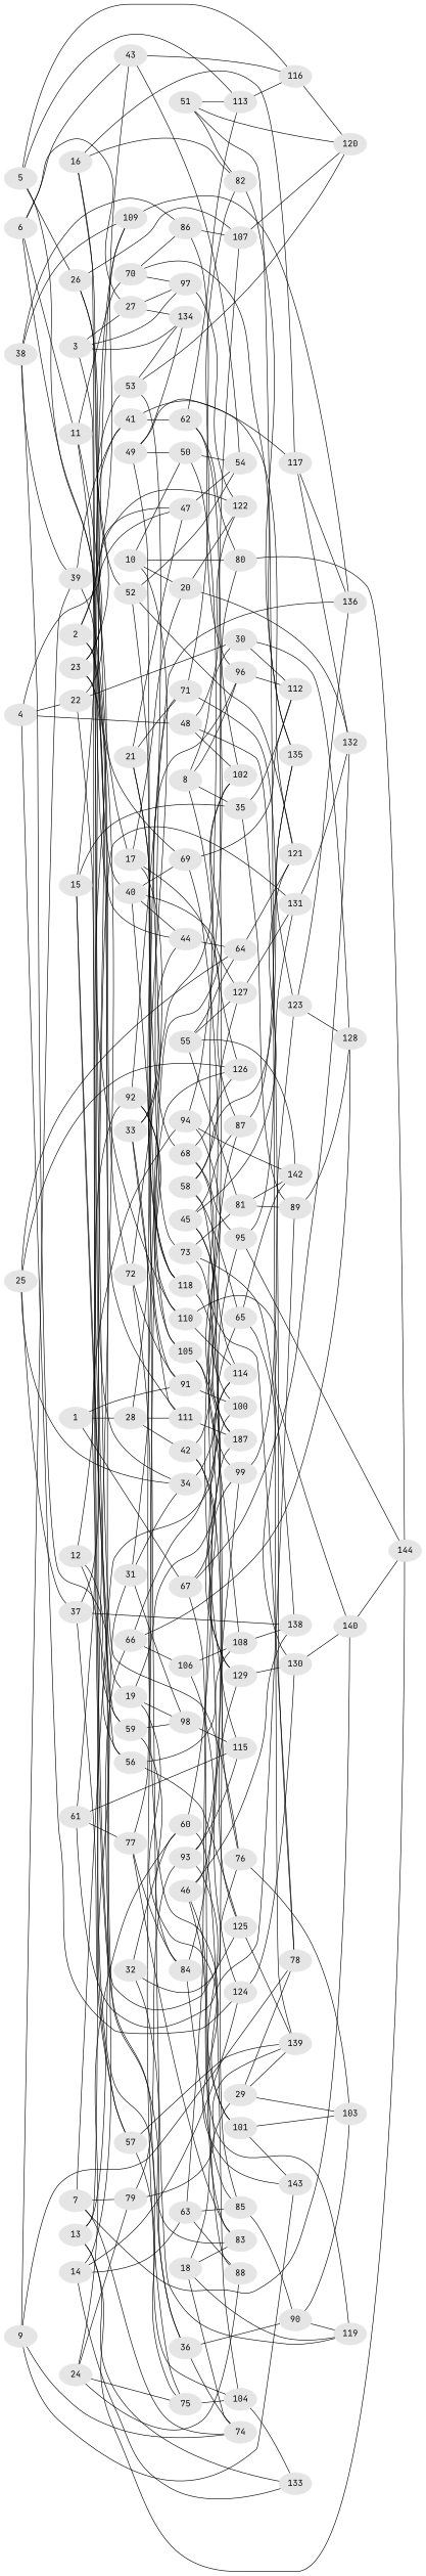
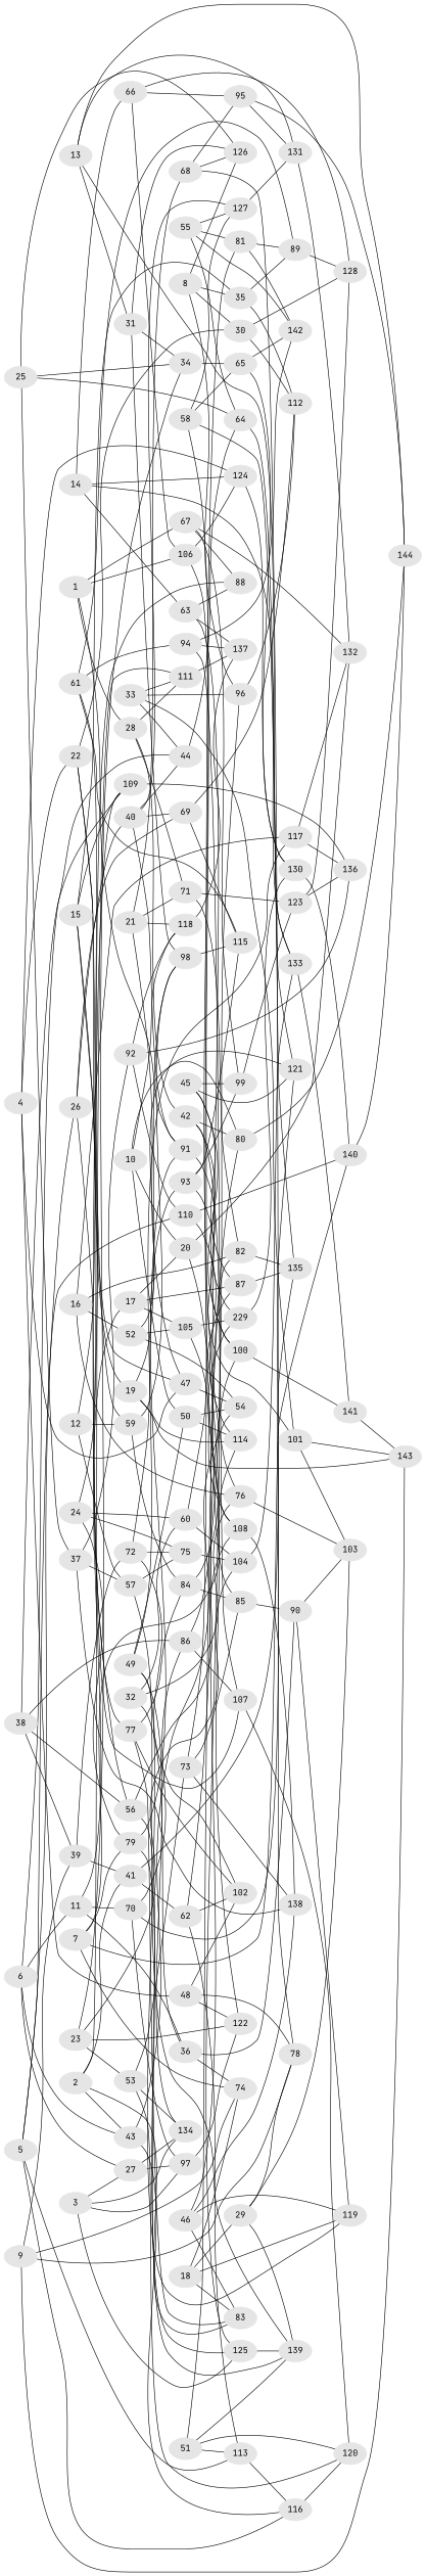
  graph {
    fontname="JetBrains Mono"
    rankdir=LR
    node [color=gray90 fontname="JetBrains Mono" style=filled]
    edge [fontname="JetBrains Mono"]
    1
    28
    67
    91
    106
    111
    71
    42
    88
    132
    99
    100
    124
    108
    2
    41
    43
    83
    62
    121
    116
    54
-   137 [label=187]
+   137
    3
    27
    97
    125
    134
    122
    139
    4
    22
    47
    48
    30
    59
    78
    102
    130
    5
    26
    110
    113
    69
    107
    40
    114
    140
    120
    6
    11
    44
    17
    36
    70
    64
    7
    74
    79
    93
    144
    8
    35
    96
    126
    112
    128
    89
    9
    39
    143
    72
    10
    20
    50
    80
    118
    87
    105
    90
    86
    135
    12
    57
    109
    75
    98
    84
    136
    13
    31
    131
    133
    34
+   141
    14
    63
    66
    85
    95
    15
    19
    56
    16
    52
    76
    82
    117
    103
-   129
+   129 [label=229]
    18
    29
    119
    115
    21
    68
    123
    23
    53
    104
    65
    73
    24
    60
    25
    37
    92
    138
    32
    33
    101
    142
    38
    127
    45
    46
    49
    51
    81
    55
    58
    61
    77
    94
    1 -- 28
    1 -- 67
    1 -- 91
+   1 -- 106
    28 -- 111
    28 -- 71
    28 -- 42
    67 -- 88
    67 -- 132
    67 -- 99
    91 -- 100
    106 -- 124
    106 -- 108
    111 -- 137
    71 -- 82
    71 -- 123
    42 -- 125
    42 -- 80
    42 -- 129
    99 -- 123
+   100 -- 141
    124 -- 130
    108 -- 138
    2 -- 111
    2 -- 41
    2 -- 43
    2 -- 83
    41 -- 62
    41 -- 121
    43 -- 116
    43 -- 54
    62 -- 102
    62 -- 113
    62 -- 80
    116 -- 120
    3 -- 27
    3 -- 97
    3 -- 125
    3 -- 134
    27 -- 97
    27 -- 134
    97 -- 122
    125 -- 139
    4 -- 124
    4 -- 22
    4 -- 47
    4 -- 48
    22 -- 47
    22 -- 30
    22 -- 59
    47 -- 54
    48 -- 122
    48 -- 78
    48 -- 102
    30 -- 112
    30 -- 128
    59 -- 98
    59 -- 84
    130 -- 140
    5 -- 116
    5 -- 26
    5 -- 110
    5 -- 113
    26 -- 69
    26 -- 107
    26 -- 40
    110 -- 114
    110 -- 140
    113 -- 116
    69 -- 112
    69 -- 115
    107 -- 120
    40 -- 91
    40 -- 69
    40 -- 44
    40 -- 127
    140 -- 144
    6 -- 43
    6 -- 27
    6 -- 11
    6 -- 44
    11 -- 17
    11 -- 36
    11 -- 70
    44 -- 64
    17 -- 20
    17 -- 87
    17 -- 105
    36 -- 74
    36 -- 90
    70 -- 97
    70 -- 86
    70 -- 135
    64 -- 121
    7 -- 114
    7 -- 140
    7 -- 74
    7 -- 79
    79 -- 139
    79 -- 93
    93 -- 99
    93 -- 115
    93 -- 101
    8 -- 30
    8 -- 35
    8 -- 96
    8 -- 126
    35 -- 112
    35 -- 89
    96 -- 112
    89 -- 128
    9 -- 78
    9 -- 74
    9 -- 39
    9 -- 143
    39 -- 41
    39 -- 72
    72 -- 91
    72 -- 102
    72 -- 75
    10 -- 20
    10 -- 50
    10 -- 80
    10 -- 118
    20 -- 132
    20 -- 122
    50 -- 54
    50 -- 114
    80 -- 144
    118 -- 137
    87 -- 135
    105 -- 108
    105 -- 129
    90 -- 103
    90 -- 119
    86 -- 107
    86 -- 96
    12 -- 59
    12 -- 57
    12 -- 109
    57 -- 139
    57 -- 75
    109 -- 136
    75 -- 104
    98 -- 115
    84 -- 85
    84 -- 129
    13 -- 144
    13 -- 31
    13 -- 131
    13 -- 133
    31 -- 126
    31 -- 98
    31 -- 34
    131 -- 132
+   133 -- 141
    34 -- 65
+   141 -- 143
    14 -- 124
    14 -- 133
    14 -- 63
    14 -- 66
    63 -- 88
    63 -- 137
    63 -- 85
    66 -- 106
    66 -- 128
    66 -- 95
    85 -- 90
    95 -- 144
    95 -- 131
    15 -- 35
    15 -- 109
    15 -- 19
    15 -- 56
    19 -- 114
    19 -- 143
    19 -- 98
    56 -- 108
    56 -- 125
    16 -- 52
    16 -- 76
    16 -- 82
    16 -- 117
    52 -- 121
    52 -- 54
    52 -- 105
    76 -- 103
    82 -- 135
    117 -- 132
    117 -- 136
    129 -- 130
    18 -- 83
    18 -- 74
    18 -- 29
    18 -- 119
    29 -- 139
    29 -- 78
    29 -- 103
    21 -- 71
    21 -- 47
    21 -- 118
    21 -- 68
    68 -- 78
    68 -- 126
    68 -- 95
    123 -- 128
    123 -- 136
    23 -- 122
    23 -- 34
    23 -- 53
    23 -- 104
    53 -- 134
    53 -- 120
    53 -- 73
    104 -- 133
    65 -- 130
    65 -- 142
    73 -- 85
    73 -- 138
    73 -- 81
    24 -- 88
    24 -- 79
    24 -- 75
    24 -- 60
    60 -- 87
    60 -- 104
    25 -- 64
    25 -- 126
    25 -- 34
    25 -- 37
    37 -- 57
    37 -- 92
    37 -- 138
    92 -- 110
    92 -- 118
    92 -- 136
    32 -- 36
    32 -- 76
    32 -- 60
    33 -- 111
    33 -- 44
    33 -- 96
    33 -- 101
    101 -- 143
    101 -- 103
    38 -- 39
    38 -- 86
    38 -- 109
    38 -- 56
    127 -- 131
    45 -- 99
    45 -- 100
    45 -- 121
    45 -- 87
    46 -- 100
    46 -- 83
    46 -- 119
    46 -- 138
    49 -- 134
    49 -- 50
    49 -- 117
    49 -- 119
    51 -- 139
    51 -- 113
    51 -- 120
    51 -- 82
    81 -- 89
    81 -- 142
    55 -- 64
    55 -- 142
    55 -- 127
    55 -- 81
    58 -- 135
    58 -- 76
    58 -- 65
    58 -- 127
    61 -- 89
    61 -- 115
    61 -- 77
    61 -- 94
    77 -- 83
    77 -- 102
    77 -- 84
    94 -- 137
    94 -- 107
    94 -- 142
  }
